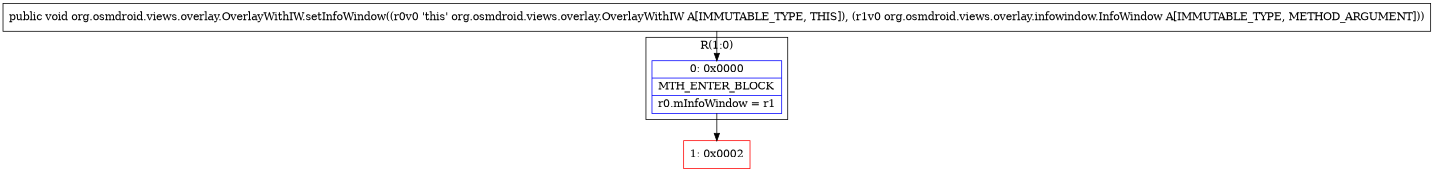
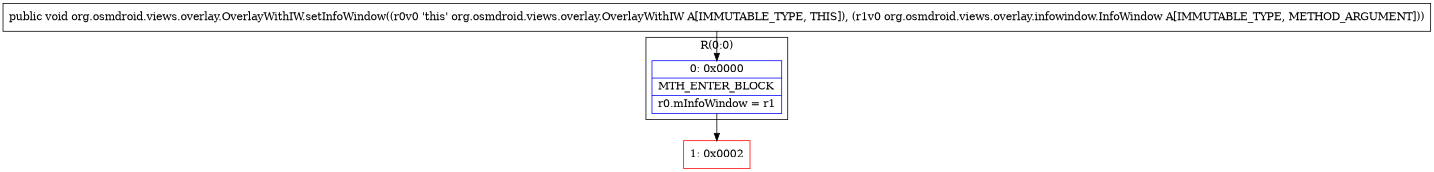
  digraph {
    node [shape=record]
    n1 [color=blue label="{0\:\ 0x0000|MTH_ENTER_BLOCK\l|r0.mInfoWindow = r1\l}"]
    n2 [color=red label="{1\:\ 0x0002}"]
    n3 [label="{public void org.osmdroid.views.overlay.OverlayWithIW.setInfoWindow((r0v0 'this' org.osmdroid.views.overlay.OverlayWithIW A[IMMUTABLE_TYPE, THIS]), (r1v0 org.osmdroid.views.overlay.infowindow.InfoWindow A[IMMUTABLE_TYPE, METHOD_ARGUMENT])) }"]
    subgraph cluster_1 {
-     label="R(1:0)"
+     label="R(0:0)"
      n1
    }
    n1 -> n2
    n3 -> n1
  }
